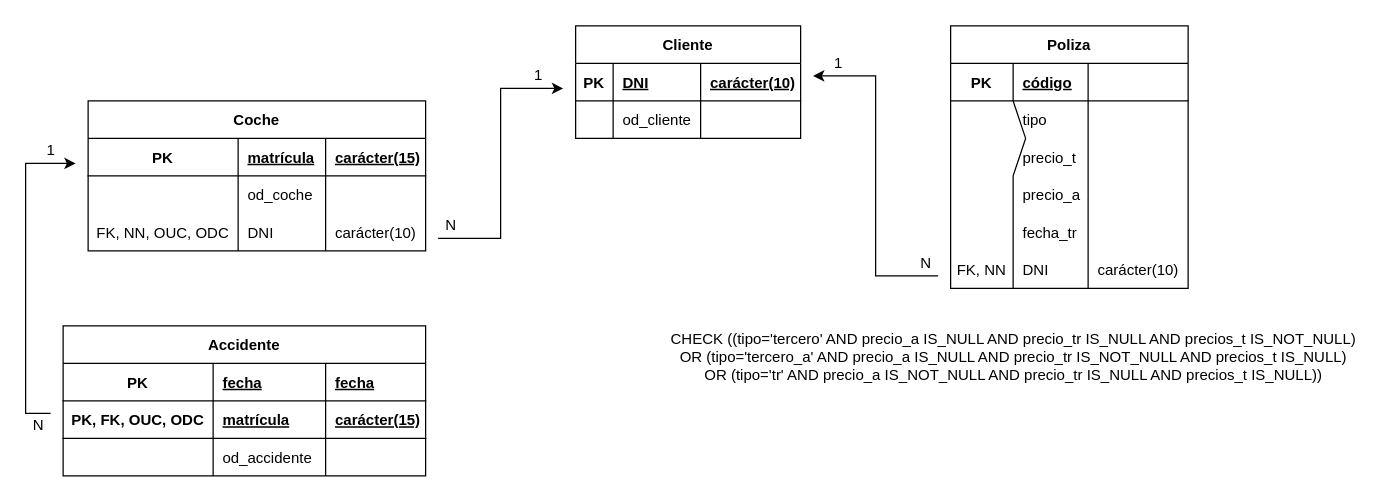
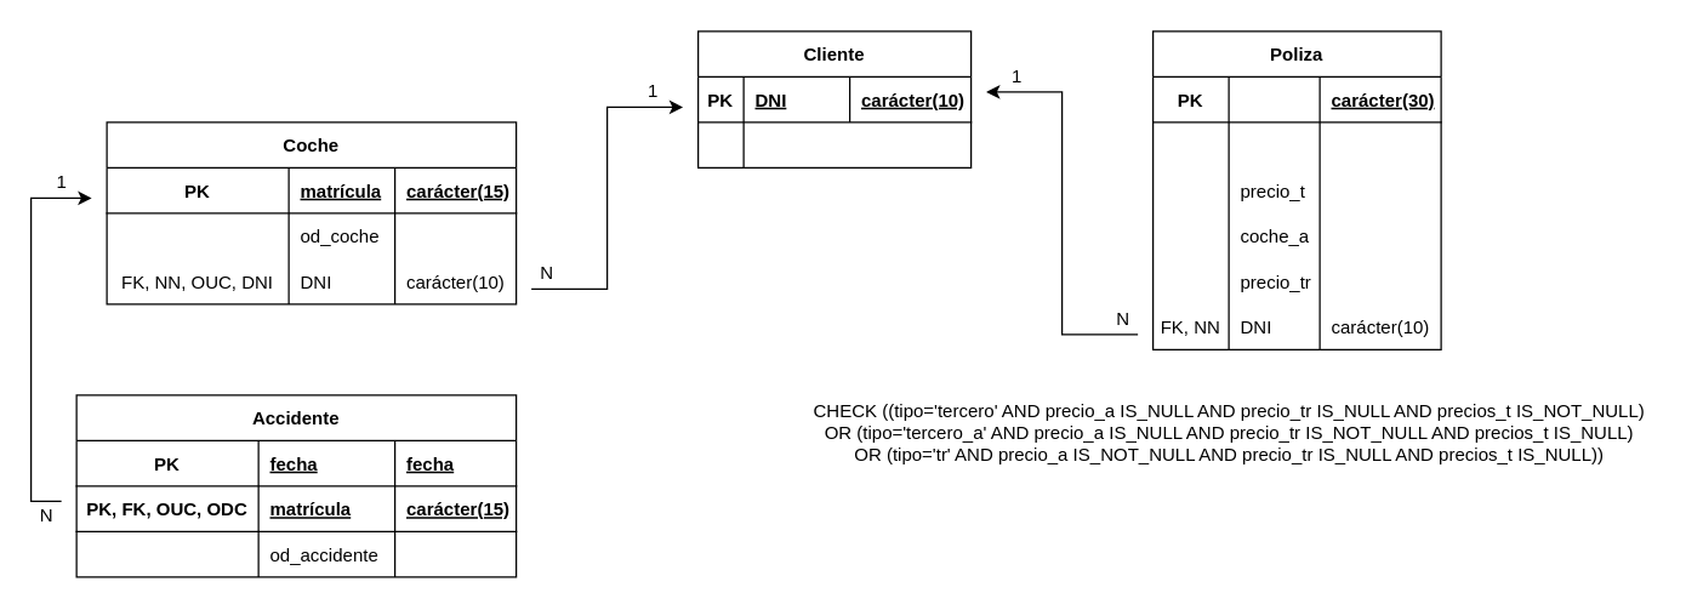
  <mxCell id="0" />
  <mxCell id="1" parent="0" />
  <mxCell id="2" value="Accidente" style="shape=table;startSize=30;container=1;collapsible=1;childLayout=tableLayout;fixedRows=1;rowLines=0;fontStyle=1;align=center;resizeLast=1;" parent="1" vertex="1"><mxGeometry x="50" y="260" width="290" height="120" as="geometry" /></mxCell>
  <mxCell id="3" value="" style="shape=partialRectangle;collapsible=0;dropTarget=0;pointerEvents=0;fillColor=none;top=0;left=0;bottom=1;right=0;points=[[0,0.5],[1,0.5]];portConstraint=eastwest;" parent="2" vertex="1"><mxGeometry y="30" width="290" height="30" as="geometry" /></mxCell>
  <mxCell id="4" value="PK" style="shape=partialRectangle;connectable=0;fillColor=none;top=0;left=0;bottom=0;right=0;fontStyle=1;overflow=hidden;" parent="3" vertex="1"><mxGeometry width="120" height="30" as="geometry"><mxRectangle width="120" height="30" as="alternateBounds" /></mxGeometry></mxCell>
  <mxCell id="5" value="fecha" style="shape=partialRectangle;connectable=0;fillColor=none;top=0;left=0;bottom=0;right=0;align=left;spacingLeft=6;fontStyle=5;overflow=hidden;" parent="3" vertex="1"><mxGeometry x="120" width="90" height="30" as="geometry"><mxRectangle width="90" height="30" as="alternateBounds" /></mxGeometry></mxCell>
  <mxCell id="6" value="fecha" style="shape=partialRectangle;connectable=0;fillColor=none;top=0;left=0;bottom=0;right=0;align=left;spacingLeft=6;fontStyle=5;overflow=hidden;" parent="3" vertex="1"><mxGeometry x="210" width="80" height="30" as="geometry"><mxRectangle width="80" height="30" as="alternateBounds" /></mxGeometry></mxCell>
  <mxCell id="7" value="" style="shape=partialRectangle;collapsible=0;dropTarget=0;pointerEvents=0;fillColor=none;top=0;left=0;bottom=1;right=0;points=[[0,0.5],[1,0.5]];portConstraint=eastwest;" parent="2" vertex="1"><mxGeometry y="60" width="290" height="30" as="geometry" /></mxCell>
  <mxCell id="8" value="PK, FK, OUC, ODC" style="shape=partialRectangle;connectable=0;fillColor=none;top=0;left=0;bottom=0;right=0;fontStyle=1;overflow=hidden;" parent="7" vertex="1"><mxGeometry width="120" height="30" as="geometry"><mxRectangle width="120" height="30" as="alternateBounds" /></mxGeometry></mxCell>
  <mxCell id="9" value="matrícula" style="shape=partialRectangle;connectable=0;fillColor=none;top=0;left=0;bottom=0;right=0;align=left;spacingLeft=6;fontStyle=5;overflow=hidden;" parent="7" vertex="1"><mxGeometry x="120" width="90" height="30" as="geometry"><mxRectangle width="90" height="30" as="alternateBounds" /></mxGeometry></mxCell>
  <mxCell id="10" value="carácter(15)" style="shape=partialRectangle;connectable=0;fillColor=none;top=0;left=0;bottom=0;right=0;align=left;spacingLeft=6;fontStyle=5;overflow=hidden;" parent="7" vertex="1"><mxGeometry x="210" width="80" height="30" as="geometry"><mxRectangle width="80" height="30" as="alternateBounds" /></mxGeometry></mxCell>
  <mxCell id="11" value="" style="shape=partialRectangle;collapsible=0;dropTarget=0;pointerEvents=0;fillColor=none;top=0;left=0;bottom=0;right=0;points=[[0,0.5],[1,0.5]];portConstraint=eastwest;" parent="2" vertex="1"><mxGeometry y="90" width="290" height="30" as="geometry" /></mxCell>
  <mxCell id="12" value="" style="shape=partialRectangle;connectable=0;fillColor=none;top=0;left=0;bottom=0;right=0;editable=1;overflow=hidden;" parent="11" vertex="1"><mxGeometry width="120" height="30" as="geometry"><mxRectangle width="120" height="30" as="alternateBounds" /></mxGeometry></mxCell>
  <mxCell id="13" value="od_accidente" style="shape=partialRectangle;connectable=0;fillColor=none;top=0;left=0;bottom=0;right=0;align=left;spacingLeft=6;overflow=hidden;" parent="11" vertex="1"><mxGeometry x="120" width="90" height="30" as="geometry"><mxRectangle width="90" height="30" as="alternateBounds" /></mxGeometry></mxCell>
  <mxCell id="14" style="shape=partialRectangle;connectable=0;fillColor=none;top=0;left=0;bottom=0;right=0;align=left;spacingLeft=6;overflow=hidden;" parent="11" vertex="1"><mxGeometry x="210" width="80" height="30" as="geometry"><mxRectangle width="80" height="30" as="alternateBounds" /></mxGeometry></mxCell>
  <mxCell id="15" value="Coche" style="shape=table;startSize=30;container=1;collapsible=1;childLayout=tableLayout;fixedRows=1;rowLines=0;fontStyle=1;align=center;resizeLast=1;" parent="1" vertex="1"><mxGeometry x="70" y="80" width="270" height="120" as="geometry" /></mxCell>
  <mxCell id="16" value="" style="shape=partialRectangle;collapsible=0;dropTarget=0;pointerEvents=0;fillColor=none;top=0;left=0;bottom=1;right=0;points=[[0,0.5],[1,0.5]];portConstraint=eastwest;" parent="15" vertex="1"><mxGeometry y="30" width="270" height="30" as="geometry" /></mxCell>
  <mxCell id="17" value="PK" style="shape=partialRectangle;connectable=0;fillColor=none;top=0;left=0;bottom=0;right=0;fontStyle=1;overflow=hidden;" parent="16" vertex="1"><mxGeometry width="120" height="30" as="geometry"><mxRectangle width="120" height="30" as="alternateBounds" /></mxGeometry></mxCell>
  <mxCell id="18" value="matrícula" style="shape=partialRectangle;connectable=0;fillColor=none;top=0;left=0;bottom=0;right=0;align=left;spacingLeft=6;fontStyle=5;overflow=hidden;" parent="16" vertex="1"><mxGeometry x="120" width="70" height="30" as="geometry"><mxRectangle width="70" height="30" as="alternateBounds" /></mxGeometry></mxCell>
  <mxCell id="19" value="carácter(15)" style="shape=partialRectangle;connectable=0;fillColor=none;top=0;left=0;bottom=0;right=0;align=left;spacingLeft=6;fontStyle=5;overflow=hidden;" parent="16" vertex="1"><mxGeometry x="190" width="80" height="30" as="geometry"><mxRectangle width="80" height="30" as="alternateBounds" /></mxGeometry></mxCell>
  <mxCell id="20" value="" style="shape=partialRectangle;collapsible=0;dropTarget=0;pointerEvents=0;fillColor=none;top=0;left=0;bottom=0;right=0;points=[[0,0.5],[1,0.5]];portConstraint=eastwest;" parent="15" vertex="1"><mxGeometry y="60" width="270" height="30" as="geometry" /></mxCell>
  <mxCell id="21" value="" style="shape=partialRectangle;connectable=0;fillColor=none;top=0;left=0;bottom=0;right=0;editable=1;overflow=hidden;" parent="20" vertex="1"><mxGeometry width="120" height="30" as="geometry"><mxRectangle width="120" height="30" as="alternateBounds" /></mxGeometry></mxCell>
  <mxCell id="22" value="od_coche" style="shape=partialRectangle;connectable=0;fillColor=none;top=0;left=0;bottom=0;right=0;align=left;spacingLeft=6;overflow=hidden;" parent="20" vertex="1"><mxGeometry x="120" width="70" height="30" as="geometry"><mxRectangle width="70" height="30" as="alternateBounds" /></mxGeometry></mxCell>
  <mxCell id="23" style="shape=partialRectangle;connectable=0;fillColor=none;top=0;left=0;bottom=0;right=0;align=left;spacingLeft=6;overflow=hidden;" parent="20" vertex="1"><mxGeometry x="190" width="80" height="30" as="geometry"><mxRectangle width="80" height="30" as="alternateBounds" /></mxGeometry></mxCell>
  <mxCell id="24" value="" style="shape=partialRectangle;collapsible=0;dropTarget=0;pointerEvents=0;fillColor=none;top=0;left=0;bottom=0;right=0;points=[[0,0.5],[1,0.5]];portConstraint=eastwest;" parent="15" vertex="1"><mxGeometry y="90" width="270" height="30" as="geometry" /></mxCell>
- <mxCell id="25" value="FK, NN, OUC, ODC" style="shape=partialRectangle;connectable=0;fillColor=none;top=0;left=0;bottom=0;right=0;fontStyle=0;overflow=hidden;" parent="24" vertex="1"><mxGeometry width="120" height="30" as="geometry"><mxRectangle width="120" height="30" as="alternateBounds" /></mxGeometry></mxCell>
+ <mxCell id="25" value="FK, NN, OUC, DNI" style="shape=partialRectangle;connectable=0;fillColor=none;top=0;left=0;bottom=0;right=0;fontStyle=0;overflow=hidden;" parent="24" vertex="1"><mxGeometry width="120" height="30" as="geometry"><mxRectangle width="120" height="30" as="alternateBounds" /></mxGeometry></mxCell>
  <mxCell id="26" value="DNI" style="shape=partialRectangle;connectable=0;fillColor=none;top=0;left=0;bottom=0;right=0;align=left;spacingLeft=6;fontStyle=0;overflow=hidden;" parent="24" vertex="1"><mxGeometry x="120" width="70" height="30" as="geometry"><mxRectangle width="70" height="30" as="alternateBounds" /></mxGeometry></mxCell>
  <mxCell id="27" value="carácter(10)" style="shape=partialRectangle;connectable=0;fillColor=none;top=0;left=0;bottom=0;right=0;align=left;spacingLeft=6;fontStyle=0;overflow=hidden;" parent="24" vertex="1"><mxGeometry x="190" width="80" height="30" as="geometry"><mxRectangle width="80" height="30" as="alternateBounds" /></mxGeometry></mxCell>
  <mxCell id="28" value="Cliente" style="shape=table;startSize=30;container=1;collapsible=1;childLayout=tableLayout;fixedRows=1;rowLines=0;fontStyle=1;align=center;resizeLast=1;" parent="1" vertex="1"><mxGeometry x="460" y="20" width="180" height="90" as="geometry" /></mxCell>
  <mxCell id="29" value="" style="shape=partialRectangle;collapsible=0;dropTarget=0;pointerEvents=0;fillColor=none;top=0;left=0;bottom=1;right=0;points=[[0,0.5],[1,0.5]];portConstraint=eastwest;" parent="28" vertex="1"><mxGeometry y="30" width="180" height="30" as="geometry" /></mxCell>
  <mxCell id="30" value="PK" style="shape=partialRectangle;connectable=0;fillColor=none;top=0;left=0;bottom=0;right=0;fontStyle=1;overflow=hidden;" parent="29" vertex="1"><mxGeometry width="30" height="30" as="geometry"><mxRectangle width="30" height="30" as="alternateBounds" /></mxGeometry></mxCell>
  <mxCell id="31" value="DNI" style="shape=partialRectangle;connectable=0;fillColor=none;top=0;left=0;bottom=0;right=0;align=left;spacingLeft=6;fontStyle=5;overflow=hidden;" parent="29" vertex="1"><mxGeometry x="30" width="70" height="30" as="geometry"><mxRectangle width="70" height="30" as="alternateBounds" /></mxGeometry></mxCell>
  <mxCell id="32" value="carácter(10)" style="shape=partialRectangle;connectable=0;fillColor=none;top=0;left=0;bottom=0;right=0;align=left;spacingLeft=6;fontStyle=5;overflow=hidden;" parent="29" vertex="1"><mxGeometry x="100" width="80" height="30" as="geometry"><mxRectangle width="80" height="30" as="alternateBounds" /></mxGeometry></mxCell>
  <mxCell id="33" value="" style="shape=partialRectangle;collapsible=0;dropTarget=0;pointerEvents=0;fillColor=none;top=0;left=0;bottom=0;right=0;points=[[0,0.5],[1,0.5]];portConstraint=eastwest;" parent="28" vertex="1"><mxGeometry y="60" width="180" height="30" as="geometry" /></mxCell>
  <mxCell id="34" value="" style="shape=partialRectangle;connectable=0;fillColor=none;top=0;left=0;bottom=0;right=0;editable=1;overflow=hidden;" parent="33" vertex="1"><mxGeometry width="30" height="30" as="geometry"><mxRectangle width="30" height="30" as="alternateBounds" /></mxGeometry></mxCell>
- <mxCell id="35" value="od_cliente" style="shape=partialRectangle;connectable=0;fillColor=none;top=0;left=0;bottom=0;right=0;align=left;spacingLeft=6;overflow=hidden;" parent="33" vertex="1"><mxGeometry x="30" width="70" height="30" as="geometry"><mxRectangle width="70" height="30" as="alternateBounds" /></mxGeometry></mxCell>
  <mxCell id="36" style="shape=partialRectangle;connectable=0;fillColor=none;top=0;left=0;bottom=0;right=0;align=left;spacingLeft=6;overflow=hidden;" parent="33" vertex="1"><mxGeometry x="100" width="80" height="30" as="geometry"><mxRectangle width="80" height="30" as="alternateBounds" /></mxGeometry></mxCell>
  <mxCell id="37" value="" style="endArrow=classic;html=1;rounded=0;" parent="1" edge="1"><mxGeometry width="50" height="50" relative="1" as="geometry"><mxPoint x="40" y="330" as="sourcePoint" /><mxPoint x="60" y="130" as="targetPoint" /><Array as="points"><mxPoint x="20" y="330" /><mxPoint x="20" y="130" /></Array></mxGeometry></mxCell>
  <mxCell id="38" value="N" style="text;html=1;align=center;verticalAlign=middle;resizable=0;points=[];autosize=1;strokeColor=none;fillColor=none;" parent="1" vertex="1"><mxGeometry x="20" y="330" width="20" height="20" as="geometry" /></mxCell>
  <mxCell id="39" value="1" style="text;html=1;align=center;verticalAlign=middle;resizable=0;points=[];autosize=1;strokeColor=none;fillColor=none;" parent="1" vertex="1"><mxGeometry x="30" y="110" width="20" height="20" as="geometry" /></mxCell>
  <mxCell id="40" value="" style="endArrow=classic;html=1;rounded=0;" parent="1" edge="1"><mxGeometry width="50" height="50" relative="1" as="geometry"><mxPoint x="350" y="190" as="sourcePoint" /><mxPoint x="450" y="70" as="targetPoint" /><Array as="points"><mxPoint x="400" y="190" /><mxPoint x="400" y="70" /></Array></mxGeometry></mxCell>
  <mxCell id="41" value="N" style="text;html=1;align=center;verticalAlign=middle;resizable=0;points=[];autosize=1;strokeColor=none;fillColor=none;" parent="1" vertex="1"><mxGeometry x="350" y="170" width="20" height="20" as="geometry" /></mxCell>
  <mxCell id="42" value="1" style="text;html=1;align=center;verticalAlign=middle;resizable=0;points=[];autosize=1;strokeColor=none;fillColor=none;" parent="1" vertex="1"><mxGeometry x="420" y="50" width="20" height="20" as="geometry" /></mxCell>
  <mxCell id="43" value="Poliza" style="shape=table;startSize=30;container=1;collapsible=1;childLayout=tableLayout;fixedRows=1;rowLines=0;fontStyle=1;align=center;resizeLast=1;" parent="1" vertex="1"><mxGeometry x="760" y="20" width="190" height="210" as="geometry" /></mxCell>
  <mxCell id="44" value="" style="shape=partialRectangle;collapsible=0;dropTarget=0;pointerEvents=0;fillColor=none;top=0;left=0;bottom=1;right=0;points=[[0,0.5],[1,0.5]];portConstraint=eastwest;" parent="43" vertex="1"><mxGeometry y="30" width="190" height="30" as="geometry" /></mxCell>
  <mxCell id="45" value="PK" style="shape=partialRectangle;connectable=0;fillColor=none;top=0;left=0;bottom=0;right=0;fontStyle=1;overflow=hidden;" parent="44" vertex="1"><mxGeometry width="50" height="30" as="geometry"><mxRectangle width="50" height="30" as="alternateBounds" /></mxGeometry></mxCell>
- <mxCell id="46" value="código" style="shape=partialRectangle;connectable=0;fillColor=none;top=0;left=0;bottom=0;right=0;align=left;spacingLeft=6;fontStyle=5;overflow=hidden;" parent="44" vertex="1"><mxGeometry x="50" width="60" height="30" as="geometry"><mxRectangle width="60" height="30" as="alternateBounds" /></mxGeometry></mxCell>
+ <mxCell id="47" value="carácter(30)" style="shape=partialRectangle;connectable=0;fillColor=none;top=0;left=0;bottom=0;right=0;align=left;spacingLeft=6;fontStyle=5;overflow=hidden;" parent="44" vertex="1"><mxGeometry x="110" width="80" height="30" as="geometry"><mxRectangle width="80" height="30" as="alternateBounds" /></mxGeometry></mxCell>
  <mxCell id="48" value="" style="shape=partialRectangle;collapsible=0;dropTarget=0;pointerEvents=0;fillColor=none;top=0;left=0;bottom=0;right=0;points=[[0,0.5],[1,0.5]];portConstraint=eastwest;" parent="43" vertex="1"><mxGeometry y="60" width="190" height="30" as="geometry" /></mxCell>
- <mxCell id="49" value="tipo" style="shape=partialRectangle;connectable=0;fillColor=none;top=0;left=0;bottom=0;right=0;align=left;spacingLeft=6;overflow=hidden;" parent="48" vertex="1"><mxGeometry x="50" width="60" height="30" as="geometry"><mxRectangle width="60" height="30" as="alternateBounds" /></mxGeometry></mxCell>
  <mxCell id="50" style="shape=partialRectangle;connectable=0;fillColor=none;top=0;left=0;bottom=0;right=0;align=left;spacingLeft=6;overflow=hidden;" parent="48" vertex="1"><mxGeometry x="110" width="80" height="30" as="geometry"><mxRectangle width="80" height="30" as="alternateBounds" /></mxGeometry></mxCell>
  <mxCell id="51" value="" style="shape=partialRectangle;collapsible=0;dropTarget=0;pointerEvents=0;fillColor=none;top=0;left=0;bottom=0;right=0;points=[[0,0.5],[1,0.5]];portConstraint=eastwest;" parent="43" vertex="1"><mxGeometry y="90" width="190" height="30" as="geometry" /></mxCell>
  <mxCell id="52" value="" style="shape=partialRectangle;connectable=0;fillColor=none;top=0;left=0;bottom=0;right=0;editable=1;overflow=hidden;" parent="51" vertex="1"><mxGeometry width="50" height="30" as="geometry"><mxRectangle width="50" height="30" as="alternateBounds" /></mxGeometry></mxCell>
  <mxCell id="53" value="precio_t" style="shape=partialRectangle;connectable=0;fillColor=none;top=0;left=0;bottom=0;right=0;align=left;spacingLeft=6;overflow=hidden;" parent="51" vertex="1"><mxGeometry x="50" width="60" height="30" as="geometry"><mxRectangle width="60" height="30" as="alternateBounds" /></mxGeometry></mxCell>
  <mxCell id="54" style="shape=partialRectangle;connectable=0;fillColor=none;top=0;left=0;bottom=0;right=0;align=left;spacingLeft=6;overflow=hidden;" parent="51" vertex="1"><mxGeometry x="110" width="80" height="30" as="geometry"><mxRectangle width="80" height="30" as="alternateBounds" /></mxGeometry></mxCell>
  <mxCell id="55" value="" style="shape=partialRectangle;collapsible=0;dropTarget=0;pointerEvents=0;fillColor=none;top=0;left=0;bottom=0;right=0;points=[[0,0.5],[1,0.5]];portConstraint=eastwest;" parent="43" vertex="1"><mxGeometry y="120" width="190" height="30" as="geometry" /></mxCell>
  <mxCell id="56" value="" style="shape=partialRectangle;connectable=0;fillColor=none;top=0;left=0;bottom=0;right=0;editable=1;overflow=hidden;" parent="55" vertex="1"><mxGeometry width="50" height="30" as="geometry"><mxRectangle width="50" height="30" as="alternateBounds" /></mxGeometry></mxCell>
- <mxCell id="57" value="precio_a" style="shape=partialRectangle;connectable=0;fillColor=none;top=0;left=0;bottom=0;right=0;align=left;spacingLeft=6;overflow=hidden;" parent="55" vertex="1"><mxGeometry x="50" width="60" height="30" as="geometry"><mxRectangle width="60" height="30" as="alternateBounds" /></mxGeometry></mxCell>
+ <mxCell id="57" value="coche_a" style="shape=partialRectangle;connectable=0;fillColor=none;top=0;left=0;bottom=0;right=0;align=left;spacingLeft=6;overflow=hidden;" parent="55" vertex="1"><mxGeometry x="50" width="60" height="30" as="geometry"><mxRectangle width="60" height="30" as="alternateBounds" /></mxGeometry></mxCell>
  <mxCell id="58" style="shape=partialRectangle;connectable=0;fillColor=none;top=0;left=0;bottom=0;right=0;align=left;spacingLeft=6;overflow=hidden;" parent="55" vertex="1"><mxGeometry x="110" width="80" height="30" as="geometry"><mxRectangle width="80" height="30" as="alternateBounds" /></mxGeometry></mxCell>
  <mxCell id="59" style="shape=partialRectangle;collapsible=0;dropTarget=0;pointerEvents=0;fillColor=none;top=0;left=0;bottom=0;right=0;points=[[0,0.5],[1,0.5]];portConstraint=eastwest;" parent="43" vertex="1"><mxGeometry y="150" width="190" height="30" as="geometry" /></mxCell>
  <mxCell id="60" style="shape=partialRectangle;connectable=0;fillColor=none;top=0;left=0;bottom=0;right=0;editable=1;overflow=hidden;" parent="59" vertex="1"><mxGeometry width="50" height="30" as="geometry"><mxRectangle width="50" height="30" as="alternateBounds" /></mxGeometry></mxCell>
- <mxCell id="61" value="fecha_tr" style="shape=partialRectangle;connectable=0;fillColor=none;top=0;left=0;bottom=0;right=0;align=left;spacingLeft=6;overflow=hidden;" parent="59" vertex="1"><mxGeometry x="50" width="60" height="30" as="geometry"><mxRectangle width="60" height="30" as="alternateBounds" /></mxGeometry></mxCell>
+ <mxCell id="61" value="precio_tr" style="shape=partialRectangle;connectable=0;fillColor=none;top=0;left=0;bottom=0;right=0;align=left;spacingLeft=6;overflow=hidden;" parent="59" vertex="1"><mxGeometry x="50" width="60" height="30" as="geometry"><mxRectangle width="60" height="30" as="alternateBounds" /></mxGeometry></mxCell>
  <mxCell id="62" style="shape=partialRectangle;connectable=0;fillColor=none;top=0;left=0;bottom=0;right=0;align=left;spacingLeft=6;overflow=hidden;" parent="59" vertex="1"><mxGeometry x="110" width="80" height="30" as="geometry"><mxRectangle width="80" height="30" as="alternateBounds" /></mxGeometry></mxCell>
  <mxCell id="63" style="shape=partialRectangle;collapsible=0;dropTarget=0;pointerEvents=0;fillColor=none;top=0;left=0;bottom=0;right=0;points=[[0,0.5],[1,0.5]];portConstraint=eastwest;" parent="43" vertex="1"><mxGeometry y="180" width="190" height="30" as="geometry" /></mxCell>
  <mxCell id="64" value="FK, NN" style="shape=partialRectangle;connectable=0;fillColor=none;top=0;left=0;bottom=0;right=0;editable=1;overflow=hidden;" parent="63" vertex="1"><mxGeometry width="50" height="30" as="geometry"><mxRectangle width="50" height="30" as="alternateBounds" /></mxGeometry></mxCell>
  <mxCell id="65" value="DNI" style="shape=partialRectangle;connectable=0;fillColor=none;top=0;left=0;bottom=0;right=0;align=left;spacingLeft=6;overflow=hidden;" parent="63" vertex="1"><mxGeometry x="50" width="60" height="30" as="geometry"><mxRectangle width="60" height="30" as="alternateBounds" /></mxGeometry></mxCell>
  <mxCell id="66" value="carácter(10)" style="shape=partialRectangle;connectable=0;fillColor=none;top=0;left=0;bottom=0;right=0;align=left;spacingLeft=6;overflow=hidden;" parent="63" vertex="1"><mxGeometry x="110" width="80" height="30" as="geometry"><mxRectangle width="80" height="30" as="alternateBounds" /></mxGeometry></mxCell>
  <mxCell id="67" value="" style="endArrow=classic;html=1;rounded=0;" parent="1" edge="1"><mxGeometry width="50" height="50" relative="1" as="geometry"><mxPoint x="750" y="220" as="sourcePoint" /><mxPoint x="650" y="60" as="targetPoint" /><Array as="points"><mxPoint x="700" y="220" /><mxPoint x="700" y="60" /></Array></mxGeometry></mxCell>
  <mxCell id="68" value="1" style="text;html=1;align=center;verticalAlign=middle;resizable=0;points=[];autosize=1;strokeColor=none;fillColor=none;" parent="1" vertex="1"><mxGeometry x="660" y="40" width="20" height="20" as="geometry" /></mxCell>
  <mxCell id="69" value="N" style="text;html=1;align=center;verticalAlign=middle;resizable=0;points=[];autosize=1;strokeColor=none;fillColor=none;" parent="1" vertex="1"><mxGeometry x="730" y="200" width="20" height="20" as="geometry" /></mxCell>
  <mxCell id="70" value="&lt;div&gt;CHECK ((tipo='tercero' AND precio_a IS_NULL AND precio_tr IS_NULL AND precios_t IS_NOT_NULL)&lt;/div&gt;&lt;div&gt;OR (tipo='tercero_a' AND precio_a IS_NULL AND precio_tr IS_NOT_NULL AND precios_t IS_NULL)&lt;/div&gt;&lt;div&gt;OR (tipo='tr' AND precio_a IS_NOT_NULL AND precio_tr IS_NULL AND precios_t IS_NULL))&lt;/div&gt;" style="text;html=1;align=center;verticalAlign=middle;resizable=0;points=[];autosize=1;strokeColor=none;fillColor=none;" parent="1" vertex="1"><mxGeometry x="530" y="260" width="560" height="50" as="geometry" /></mxCell>
